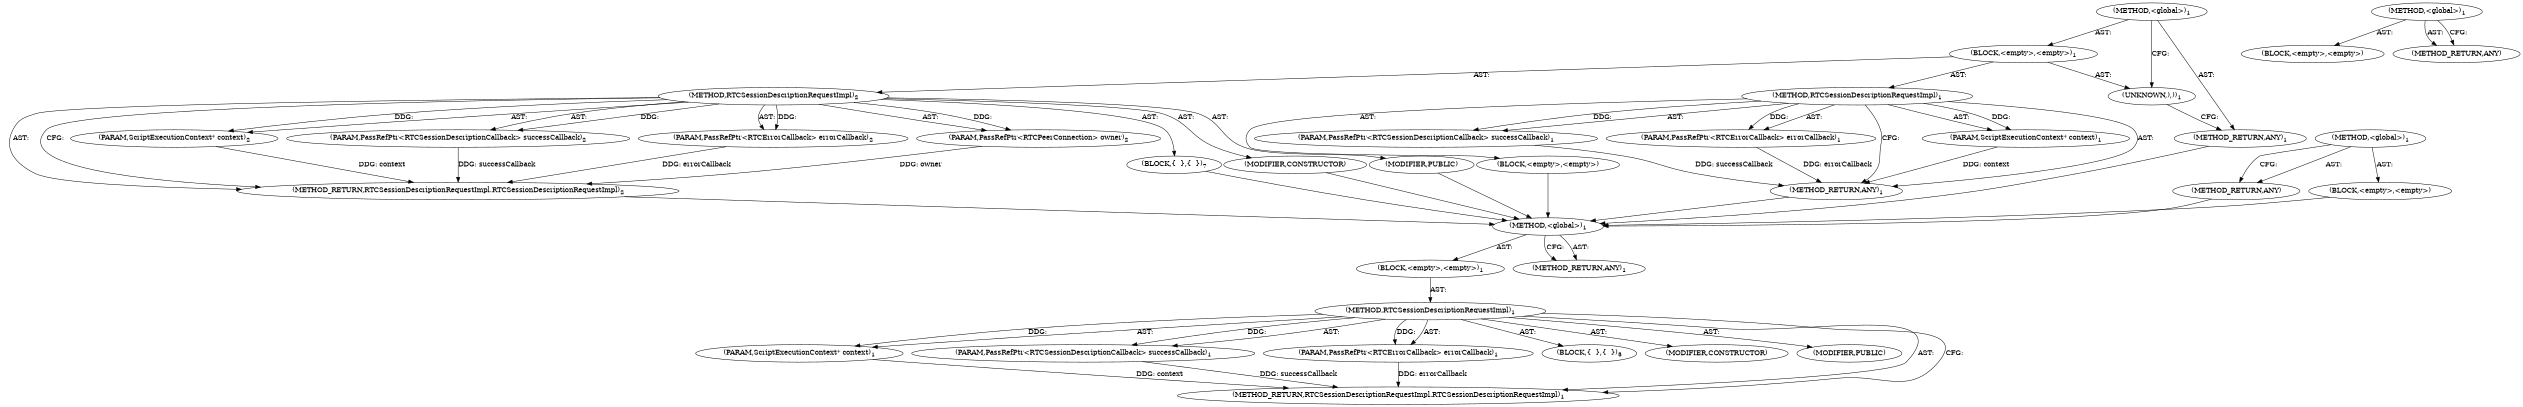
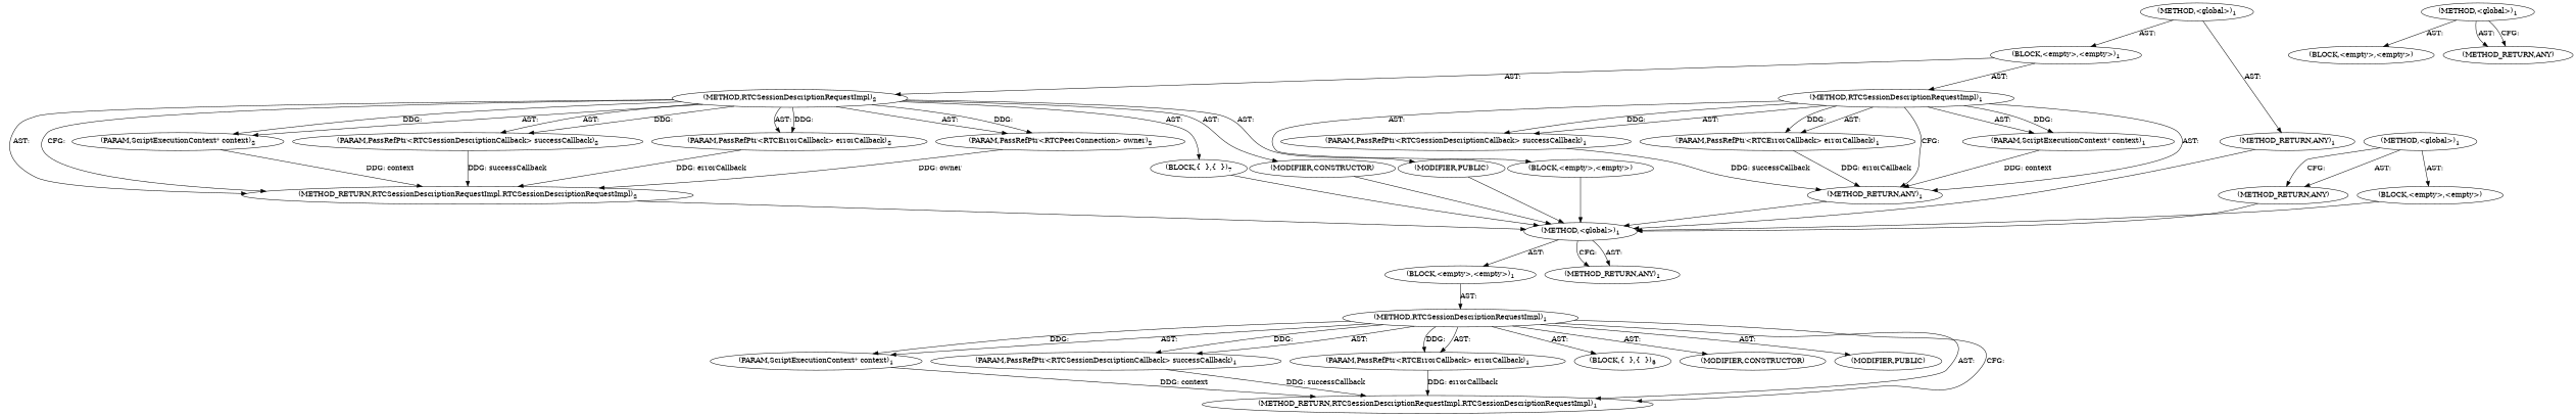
  digraph {
    n1 [label=<(METHOD,&lt;global&gt;)<SUB>1</SUB>>]
    n2 [label=<(BLOCK,&lt;empty&gt;,&lt;empty&gt;)<SUB>1</SUB>>]
    n3 [label=<(METHOD_RETURN,ANY)<SUB>1</SUB>>]
    n4 [label=<(METHOD,RTCSessionDescriptionRequestImpl)<SUB>1</SUB>>]
    n5 [label=<(PARAM,ScriptExecutionContext* context)<SUB>1</SUB>>]
    n6 [label=<(PARAM,PassRefPtr&lt;RTCSessionDescriptionCallback&gt; successCallback)<SUB>1</SUB>>]
    n7 [label=<(PARAM,PassRefPtr&lt;RTCErrorCallback&gt; errorCallback)<SUB>1</SUB>>]
    n8 [label=<(BLOCK,{  },{  })<SUB>5</SUB>>]
    n9 [label=<(MODIFIER,CONSTRUCTOR)>]
    n10 [label=<(MODIFIER,PUBLIC)>]
    n11 [label=<(METHOD_RETURN,RTCSessionDescriptionRequestImpl.RTCSessionDescriptionRequestImpl)<SUB>1</SUB>>]
    n12 [label=<(METHOD,&lt;global&gt;)<SUB>1</SUB>>]
    n13 [label=<(BLOCK,&lt;empty&gt;,&lt;empty&gt;)>]
    n14 [label=<(METHOD_RETURN,ANY)>]
    n15 [label=<(METHOD,&lt;global&gt;)<SUB>1</SUB>>]
    n16 [label=<(BLOCK,&lt;empty&gt;,&lt;empty&gt;)<SUB>1</SUB>>]
-   n17 [label=<(UNKNOWN,),))<SUB>1</SUB>>]
    n18 [label=<(METHOD_RETURN,ANY)<SUB>1</SUB>>]
    n19 [label=<(METHOD,RTCSessionDescriptionRequestImpl)<SUB>1</SUB>>]
    n20 [label=<(METHOD,RTCSessionDescriptionRequestImpl)<SUB>2</SUB>>]
    n21 [label=<(PARAM,ScriptExecutionContext* context)<SUB>1</SUB>>]
    n22 [label=<(PARAM,PassRefPtr&lt;RTCSessionDescriptionCallback&gt; successCallback)<SUB>1</SUB>>]
    n23 [label=<(PARAM,PassRefPtr&lt;RTCErrorCallback&gt; errorCallback)<SUB>1</SUB>>]
    n24 [label=<(BLOCK,&lt;empty&gt;,&lt;empty&gt;)>]
    n25 [label=<(METHOD_RETURN,ANY)<SUB>1</SUB>>]
    n26 [label=<(PARAM,ScriptExecutionContext* context)<SUB>2</SUB>>]
    n27 [label=<(PARAM,PassRefPtr&lt;RTCSessionDescriptionCallback&gt; successCallback)<SUB>2</SUB>>]
    n28 [label=<(PARAM,PassRefPtr&lt;RTCErrorCallback&gt; errorCallback)<SUB>2</SUB>>]
    n29 [label=<(PARAM,PassRefPtr&lt;RTCPeerConnection&gt; owner)<SUB>2</SUB>>]
    n30 [label=<(BLOCK,{  },{  })<SUB>7</SUB>>]
    n31 [label=<(MODIFIER,CONSTRUCTOR)>]
    n32 [label=<(MODIFIER,PUBLIC)>]
    n33 [label=<(METHOD_RETURN,RTCSessionDescriptionRequestImpl.RTCSessionDescriptionRequestImpl)<SUB>2</SUB>>]
    n34 [label=<(METHOD,&lt;global&gt;)<SUB>1</SUB>>]
    n35 [label=<(BLOCK,&lt;empty&gt;,&lt;empty&gt;)>]
    n36 [label=<(METHOD_RETURN,ANY)>]
    n1 -> n2 [label="AST: "]
    n1 -> n3 [label="AST: "]
    n1 -> n3 [label="CFG: "]
    n2 -> n4 [label="AST: "]
    n4 -> n5 [label="AST: "]
    n4 -> n5 [label="DDG: "]
    n4 -> n6 [label="AST: "]
    n4 -> n6 [label="DDG: "]
    n4 -> n7 [label="AST: "]
    n4 -> n7 [label="DDG: "]
    n4 -> n8 [label="AST: "]
    n4 -> n9 [label="AST: "]
    n4 -> n10 [label="AST: "]
    n4 -> n11 [label="AST: "]
    n4 -> n11 [label="CFG: "]
    n5 -> n11 [label="DDG: context"]
    n6 -> n11 [label="DDG: successCallback"]
    n7 -> n11 [label="DDG: errorCallback"]
    n12 -> n13 [label="AST: "]
    n12 -> n14 [label="AST: "]
    n12 -> n14 [label="CFG: "]
    n15 -> n16 [label="AST: "]
-   n15 -> n17 [label="CFG: "]
    n15 -> n18 [label="AST: "]
-   n16 -> n17 [label="AST: "]
    n16 -> n19 [label="AST: "]
    n16 -> n20 [label="AST: "]
-   n17 -> n18 [label="CFG: "]
    n18 -> n1
    n19 -> n21 [label="AST: "]
    n19 -> n21 [label="DDG: "]
    n19 -> n22 [label="AST: "]
    n19 -> n22 [label="DDG: "]
    n19 -> n23 [label="AST: "]
    n19 -> n23 [label="DDG: "]
    n19 -> n24 [label="AST: "]
    n19 -> n25 [label="AST: "]
    n19 -> n25 [label="CFG: "]
    n20 -> n26 [label="AST: "]
    n20 -> n26 [label="DDG: "]
    n20 -> n27 [label="AST: "]
    n20 -> n27 [label="DDG: "]
    n20 -> n28 [label="AST: "]
    n20 -> n28 [label="DDG: "]
    n20 -> n29 [label="AST: "]
    n20 -> n29 [label="DDG: "]
    n20 -> n30 [label="AST: "]
    n20 -> n31 [label="AST: "]
    n20 -> n32 [label="AST: "]
    n20 -> n33 [label="AST: "]
    n20 -> n33 [label="CFG: "]
    n21 -> n25 [label="DDG: context"]
    n22 -> n25 [label="DDG: successCallback"]
    n23 -> n25 [label="DDG: errorCallback"]
    n24 -> n1
    n25 -> n1
    n26 -> n33 [label="DDG: context"]
    n27 -> n33 [label="DDG: successCallback"]
    n28 -> n33 [label="DDG: errorCallback"]
    n29 -> n33 [label="DDG: owner"]
    n30 -> n1
    n31 -> n1
    n32 -> n1
    n33 -> n1
    n34 -> n35 [label="AST: "]
    n34 -> n36 [label="AST: "]
    n34 -> n36 [label="CFG: "]
    n35 -> n1
    n36 -> n1
  }
